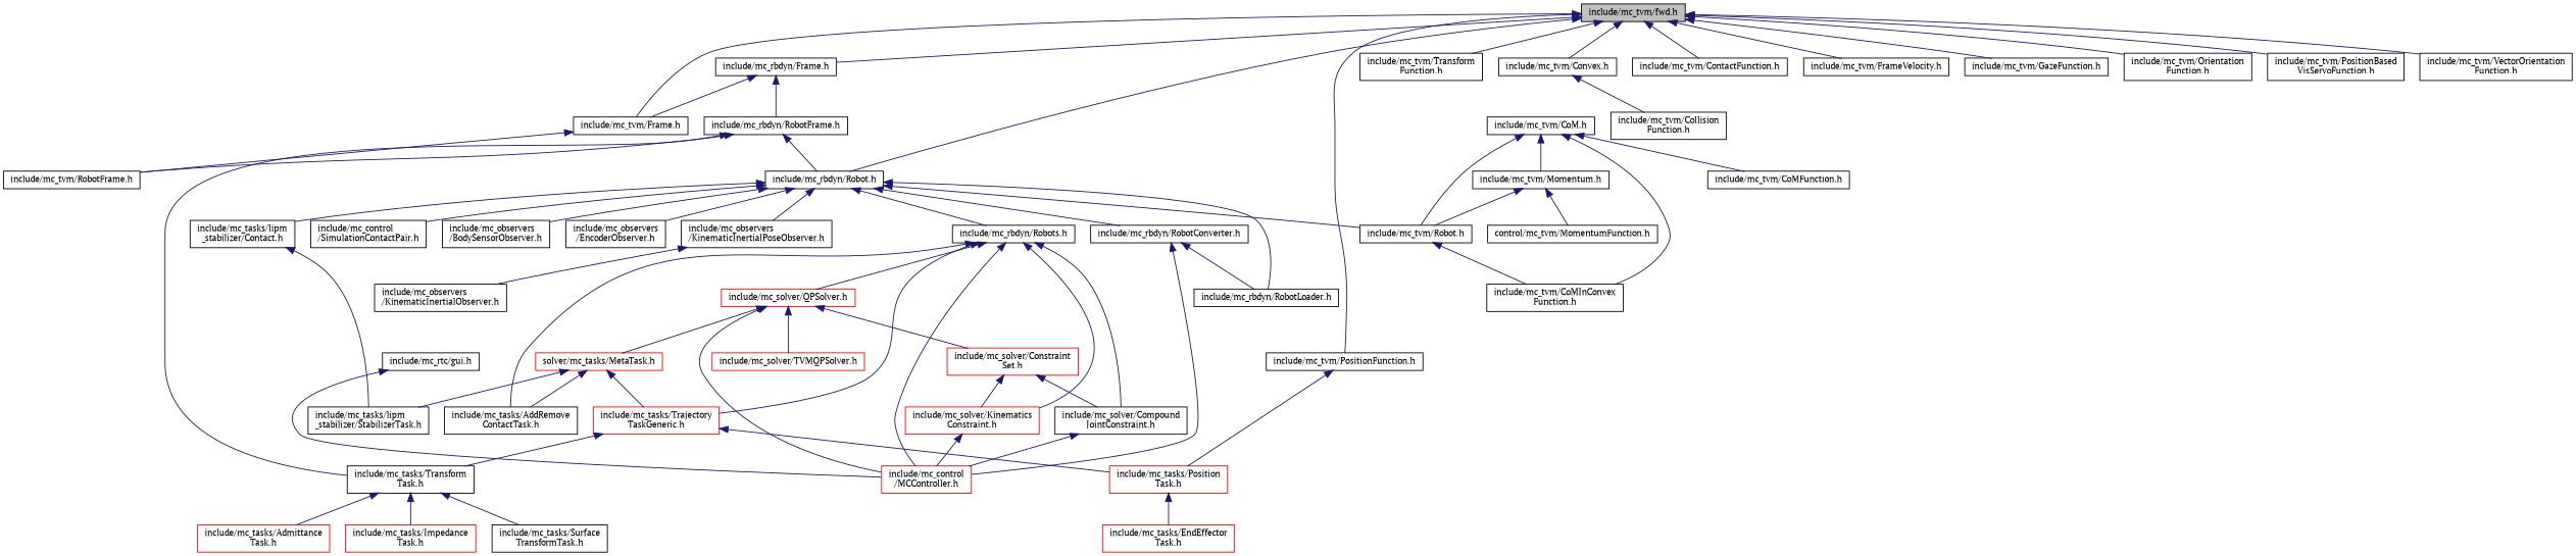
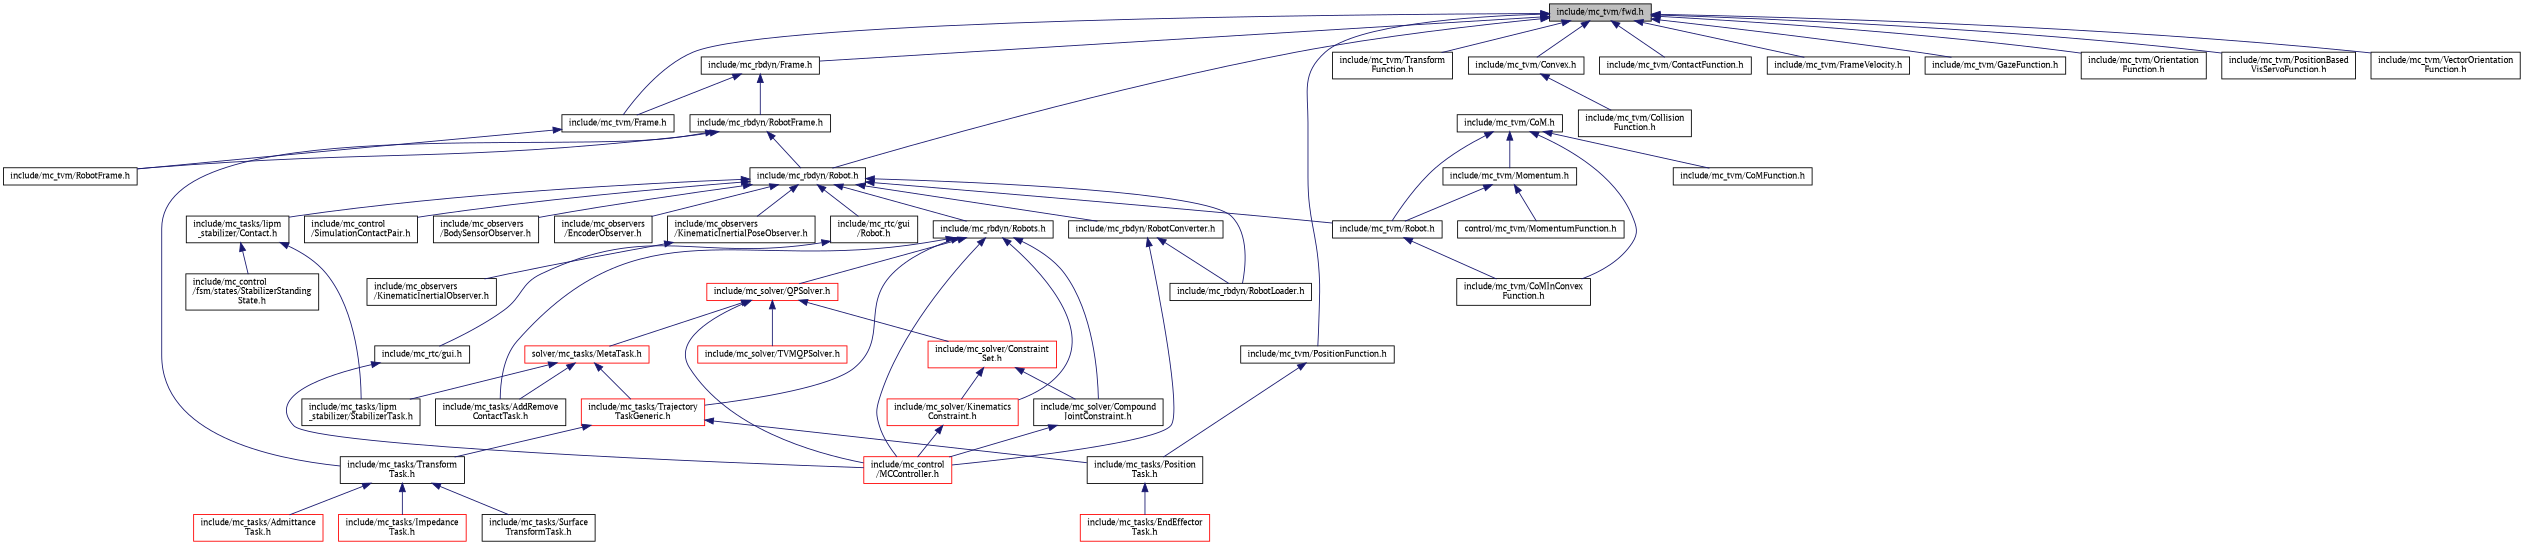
  digraph {
    fontname="PT Serif"
    node [color=black fillcolor=white fontname="PT Serif" fontsize=10 shape=record style=filled]
    edge [color=midnightblue dir=back fontname="PT Serif" fontsize=10 labelfontname=Helvetica labelfontsize=10 style=solid]
    n1 [fillcolor=grey75 fontcolor=black height=0.2 label="include/mc_tvm/fwd.h" width=0.4]
    n2 [height=0.2 label="include/mc_rbdyn/Frame.h" width=0.4]
    n3 [height=0.2 label="include/mc_rbdyn/Robot.h" width=0.4]
    n4 [height=0.2 label="include/mc_tvm/Frame.h" width=0.4]
    n5 [height=0.2 label="include/mc_tvm/PositionFunction.h" width=0.4]
    n6 [height=0.2 label="include/mc_tvm/Transform\lFunction.h" width=0.4]
    n7 [height=0.2 label="include/mc_tvm/Convex.h" width=0.4]
    n8 [height=0.2 label="include/mc_tvm/ContactFunction.h" width=0.4]
    n9 [height=0.2 label="include/mc_tvm/FrameVelocity.h" width=0.4]
    n10 [height=0.2 label="include/mc_tvm/GazeFunction.h" width=0.4]
    n11 [height=0.2 label="include/mc_tvm/Orientation\lFunction.h" width=0.4]
    n12 [height=0.2 label="include/mc_tvm/PositionBased\lVisServoFunction.h" width=0.4]
    n13 [height=0.2 label="include/mc_tvm/VectorOrientation\lFunction.h" width=0.4]
    n14 [height=0.2 label="include/mc_rbdyn/RobotFrame.h" width=0.4]
    n15 [height=0.2 label="include/mc_rbdyn/Robots.h" width=0.4]
    n16 [height=0.2 label="include/mc_rbdyn/RobotConverter.h" width=0.4]
    n17 [height=0.2 label="include/mc_rbdyn/RobotLoader.h" width=0.4]
+   n18 [height=0.2 label="include/mc_rtc/gui\l/Robot.h" width=0.4]
    n19 [height=0.2 label="include/mc_tasks/lipm\l_stabilizer/Contact.h" width=0.4]
    n20 [height=0.2 label="include/mc_control\l/SimulationContactPair.h" width=0.4]
    n21 [height=0.2 label="include/mc_observers\l/BodySensorObserver.h" width=0.4]
    n22 [height=0.2 label="include/mc_observers\l/EncoderObserver.h" width=0.4]
    n23 [height=0.2 label="include/mc_observers\l/KinematicInertialPoseObserver.h" width=0.4]
    n24 [height=0.2 label="include/mc_tvm/Robot.h" width=0.4]
    n25 [height=0.2 label="include/mc_tvm/RobotFrame.h" width=0.4]
-   n26 [color=red height=0.2 label="include/mc_tasks/Position\lTask.h" width=0.4]
+   n26 [height=0.2 label="include/mc_tasks/Position\lTask.h" width=0.4]
    n27 [height=0.2 label="include/mc_tvm/Collision\lFunction.h" width=0.4]
    n28 [height=0.2 label="include/mc_tvm/CoM.h" width=0.4]
    n29 [height=0.2 label="include/mc_tvm/CoMInConvex\lFunction.h" width=0.4]
    n30 [height=0.2 label="include/mc_tvm/CoMFunction.h" width=0.4]
    n31 [height=0.2 label="include/mc_tvm/Momentum.h" width=0.4]
    n32 [height=0.2 label="include/mc_tasks/Transform\lTask.h" width=0.4]
    n33 [color=red height=0.2 label="include/mc_tasks/Admittance\lTask.h" width=0.4]
    n34 [color=red height=0.2 label="include/mc_tasks/Impedance\lTask.h" width=0.4]
    n35 [height=0.2 label="include/mc_tasks/Surface\lTransformTask.h" width=0.4]
    n36 [color=red height=0.2 label="include/mc_solver/QPSolver.h" width=0.4]
    n37 [color=red height=0.2 label="include/mc_tasks/Trajectory\lTaskGeneric.h" width=0.4]
    n38 [height=0.2 label="include/mc_tasks/AddRemove\lContactTask.h" width=0.4]
    n39 [height=0.2 label="include/mc_solver/Compound\lJointConstraint.h" width=0.4]
    n40 [color=red height=0.2 label="include/mc_control\l/MCController.h" width=0.4]
    n41 [color=red height=0.2 label="include/mc_solver/Kinematics\lConstraint.h" width=0.4]
    n42 [height=0.2 label="include/mc_rtc/gui.h" width=0.4]
    n43 [height=0.2 label="include/mc_tasks/lipm\l_stabilizer/StabilizerTask.h" width=0.4]
+   n44 [height=0.2 label="include/mc_control\l/fsm/states/StabilizerStanding\lState.h" width=0.4]
    n45 [height=0.2 label="include/mc_observers\l/KinematicInertialObserver.h" width=0.4]
    n46 [color=red height=0.2 label="solver/mc_tasks/MetaTask.h" width=0.4]
    n47 [color=red height=0.2 label="include/mc_solver/Constraint\lSet.h" width=0.4]
    n48 [color=red height=0.2 label="include/mc_solver/TVMQPSolver.h" width=0.4]
    n49 [color=red height=0.2 label="include/mc_tasks/EndEffector\lTask.h" width=0.4]
    n50 [height=0.2 label="control/mc_tvm/MomentumFunction.h" width=0.4]
    n1 -> n2
    n1 -> n3
    n1 -> n4
    n1 -> n5
    n1 -> n6
    n1 -> n7
    n1 -> n8
    n1 -> n9
    n1 -> n10
    n1 -> n11
    n1 -> n12
    n1 -> n13
    n2 -> n4
    n2 -> n14
    n3 -> n15
    n3 -> n16
    n3 -> n17
+   n3 -> n18
    n3 -> n19
    n3 -> n20
    n3 -> n21
    n3 -> n22
    n3 -> n23
    n3 -> n24
    n4 -> n25
    n5 -> n26
    n7 -> n27
    n14 -> n3
    n14 -> n25
    n14 -> n32
    n15 -> n36
    n15 -> n37
    n15 -> n38
    n15 -> n39
    n15 -> n40
    n15 -> n41
    n16 -> n17
    n16 -> n40
+   n18 -> n42
    n19 -> n43
+   n19 -> n44
    n23 -> n45
    n24 -> n29
    n26 -> n49
    n28 -> n24
    n28 -> n29
    n28 -> n30
    n28 -> n31
    n31 -> n24
    n31 -> n50
    n32 -> n33
    n32 -> n34
    n32 -> n35
    n36 -> n40
    n36 -> n46
    n36 -> n47
    n36 -> n48
    n37 -> n26
    n37 -> n32
    n39 -> n40
    n41 -> n40
    n42 -> n40
    n46 -> n37
    n46 -> n38
    n46 -> n43
    n47 -> n39
    n47 -> n41
  }
